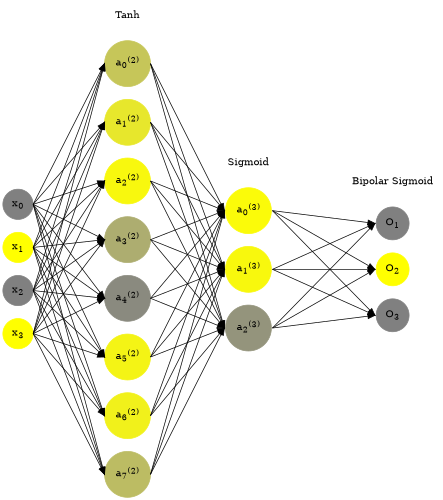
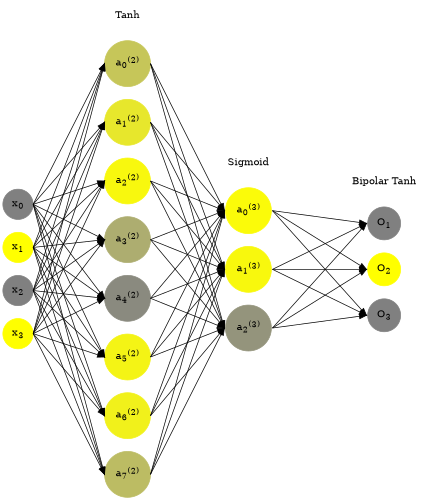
  digraph {
    rankdir=LR
    ranksep=1.4
    splines=false
    node [color="0.1667, 0.0, 0.5" fillcolor="0.1667, 0.0, 0.5" shape=circle style=filled]
    edge [headport=w style=solid tailport=e]
    n1 [label=<x<sub>0</sub>>]
    n2 [color="0.1667, 1.0, 1.0" fillcolor="0.1667, 1.0, 1.0" label=<x<sub>1</sub>>]
    n3 [label=<x<sub>2</sub>>]
    n4 [color="0.1667, 1.0, 1.0" fillcolor="0.1667, 1.0, 1.0" label=<x<sub>3</sub>>]
    n5 [color="0.1667, 0.550574, 0.775287" fillcolor="0.1667, 0.550574, 0.775287" label=<a<sub>0</sub><sup>(2)</sup>>]
    n6 [color="0.1667, 0.808089, 0.904044" fillcolor="0.1667, 0.808089, 0.904044" label=<a<sub>1</sub><sup>(2)</sup>>]
    n7 [color="0.1667, 0.942256, 0.971128" fillcolor="0.1667, 0.942256, 0.971128" label=<a<sub>2</sub><sup>(2)</sup>>]
    n8 [color="0.1667, 0.352645, 0.676323" fillcolor="0.1667, 0.352645, 0.676323" label=<a<sub>3</sub><sup>(2)</sup>>]
    n9 [color="0.1667, 0.079215, 0.539608" fillcolor="0.1667, 0.079215, 0.539608" label=<a<sub>4</sub><sup>(2)</sup>>]
    n10 [color="0.1667, 0.913130, 0.956565" fillcolor="0.1667, 0.913130, 0.956565" label=<a<sub>5</sub><sup>(2)</sup>>]
    n11 [color="0.1667, 0.887652, 0.943826" fillcolor="0.1667, 0.887652, 0.943826" label=<a<sub>6</sub><sup>(2)</sup>>]
    n12 [color="0.1667, 0.472815, 0.736408" fillcolor="0.1667, 0.472815, 0.736408" label=<a<sub>7</sub><sup>(2)</sup>>]
    n13 [color="0.1667, 0.963242, 0.981621" fillcolor="0.1667, 0.963242, 0.981621" label=<a<sub>0</sub><sup>(3)</sup>>]
    n14 [color="0.1667, 0.944109, 0.972054" fillcolor="0.1667, 0.944109, 0.972054" label=<a<sub>1</sub><sup>(3)</sup>>]
    n15 [color="0.1667, 0.159334, 0.579667" fillcolor="0.1667, 0.159334, 0.579667" label=<a<sub>2</sub><sup>(3)</sup>>]
    n16 [label=<O<sub>1</sub>>]
    n17 [color="0.1667, 1.0, 1.0" fillcolor="0.1667, 1.0, 1.0" label=<O<sub>2</sub>>]
    n18 [label=<O<sub>3</sub>>]
    n19 [label=Tanh shape=plaintext color="" fillcolor="" style=""]
    n20 [label=Sigmoid shape=plaintext color="" fillcolor="" style=""]
-   n21 [label="Bipolar Sigmoid" shape=plaintext color="" fillcolor="" style=""]
+   n21 [label="Bipolar Tanh" shape=plaintext color="" fillcolor="" style=""]
    subgraph sub_1 {
      n1
    }
    subgraph sub_2 {
      n2
    }
    subgraph sub_3 {
      n3
    }
    subgraph sub_4 {
      n4
    }
    subgraph sub_5 {
      n5
    }
    subgraph sub_6 {
      n6
    }
    subgraph sub_7 {
      n7
    }
    subgraph sub_8 {
      n8
    }
    subgraph sub_9 {
      n9
    }
    subgraph sub_10 {
      n10
    }
    subgraph sub_11 {
      n11
    }
    subgraph sub_12 {
      n12
    }
    subgraph sub_13 {
      n13
    }
    subgraph sub_14 {
      n14
    }
    subgraph sub_15 {
      n15
    }
    subgraph sub_16 {
      n16
    }
    subgraph sub_17 {
      n17
    }
    subgraph sub_18 {
      n18
    }
    subgraph sub_19 {
      rank=same
      n1
      n2
      n3
      n4
    }
    subgraph sub_20 {
      rank=same
      n5
      n6
      n7
      n8
      n9
      n10
      n11
      n12
    }
    subgraph sub_21 {
      rank=same
      n13
      n14
      n15
    }
    subgraph sub_22 {
      rank=same
      n16
      n17
      n18
    }
    subgraph sub_23 {
      rank=same
      n5
      n19
    }
    subgraph sub_24 {
      rank=same
      n13
      n20
    }
    subgraph sub_25 {
      rank=same
      n16
      n21
    }
    n1 -> n2 [style=invis]
    n1 -> n5
    n1 -> n6
    n1 -> n7
    n1 -> n8
    n1 -> n9
    n1 -> n10
    n1 -> n11
    n1 -> n12
    n2 -> n3 [style=invis]
    n2 -> n5
    n2 -> n6
    n2 -> n7
    n2 -> n8
    n2 -> n9
    n2 -> n10
    n2 -> n11
    n2 -> n12
    n3 -> n4 [style=invis]
    n3 -> n5
    n3 -> n6
    n3 -> n7
    n3 -> n8
    n3 -> n9
    n3 -> n10
    n3 -> n11
    n3 -> n12
    n4 -> n5
    n4 -> n6
    n4 -> n7
    n4 -> n8
    n4 -> n9
    n4 -> n10
    n4 -> n11
    n4 -> n12
    n5 -> n6 [style=invis]
    n5 -> n13
    n5 -> n14
    n5 -> n15
    n6 -> n7 [style=invis]
    n6 -> n13
    n6 -> n14
    n6 -> n15
    n7 -> n8 [style=invis]
    n7 -> n13
    n7 -> n14
    n7 -> n15
    n8 -> n9 [style=invis]
    n8 -> n13
    n8 -> n14
    n8 -> n15
    n9 -> n10 [style=invis]
    n9 -> n13
    n9 -> n14
    n9 -> n15
    n10 -> n11 [style=invis]
    n10 -> n13
    n10 -> n14
    n10 -> n15
    n11 -> n12 [style=invis]
    n11 -> n13
    n11 -> n14
    n11 -> n15
    n12 -> n13
    n12 -> n14
    n12 -> n15
    n13 -> n14 [style=invis]
    n13 -> n16
    n13 -> n17
    n13 -> n18
    n14 -> n15 [style=invis]
    n14 -> n16
    n14 -> n17
    n14 -> n18
    n15 -> n16
    n15 -> n17
    n15 -> n18
    n16 -> n17 [style=invis]
    n17 -> n18 [style=invis]
    n19 -> n5 [style=invis]
    n20 -> n13 [style=invis]
    n21 -> n16 [style=invis]
  }
